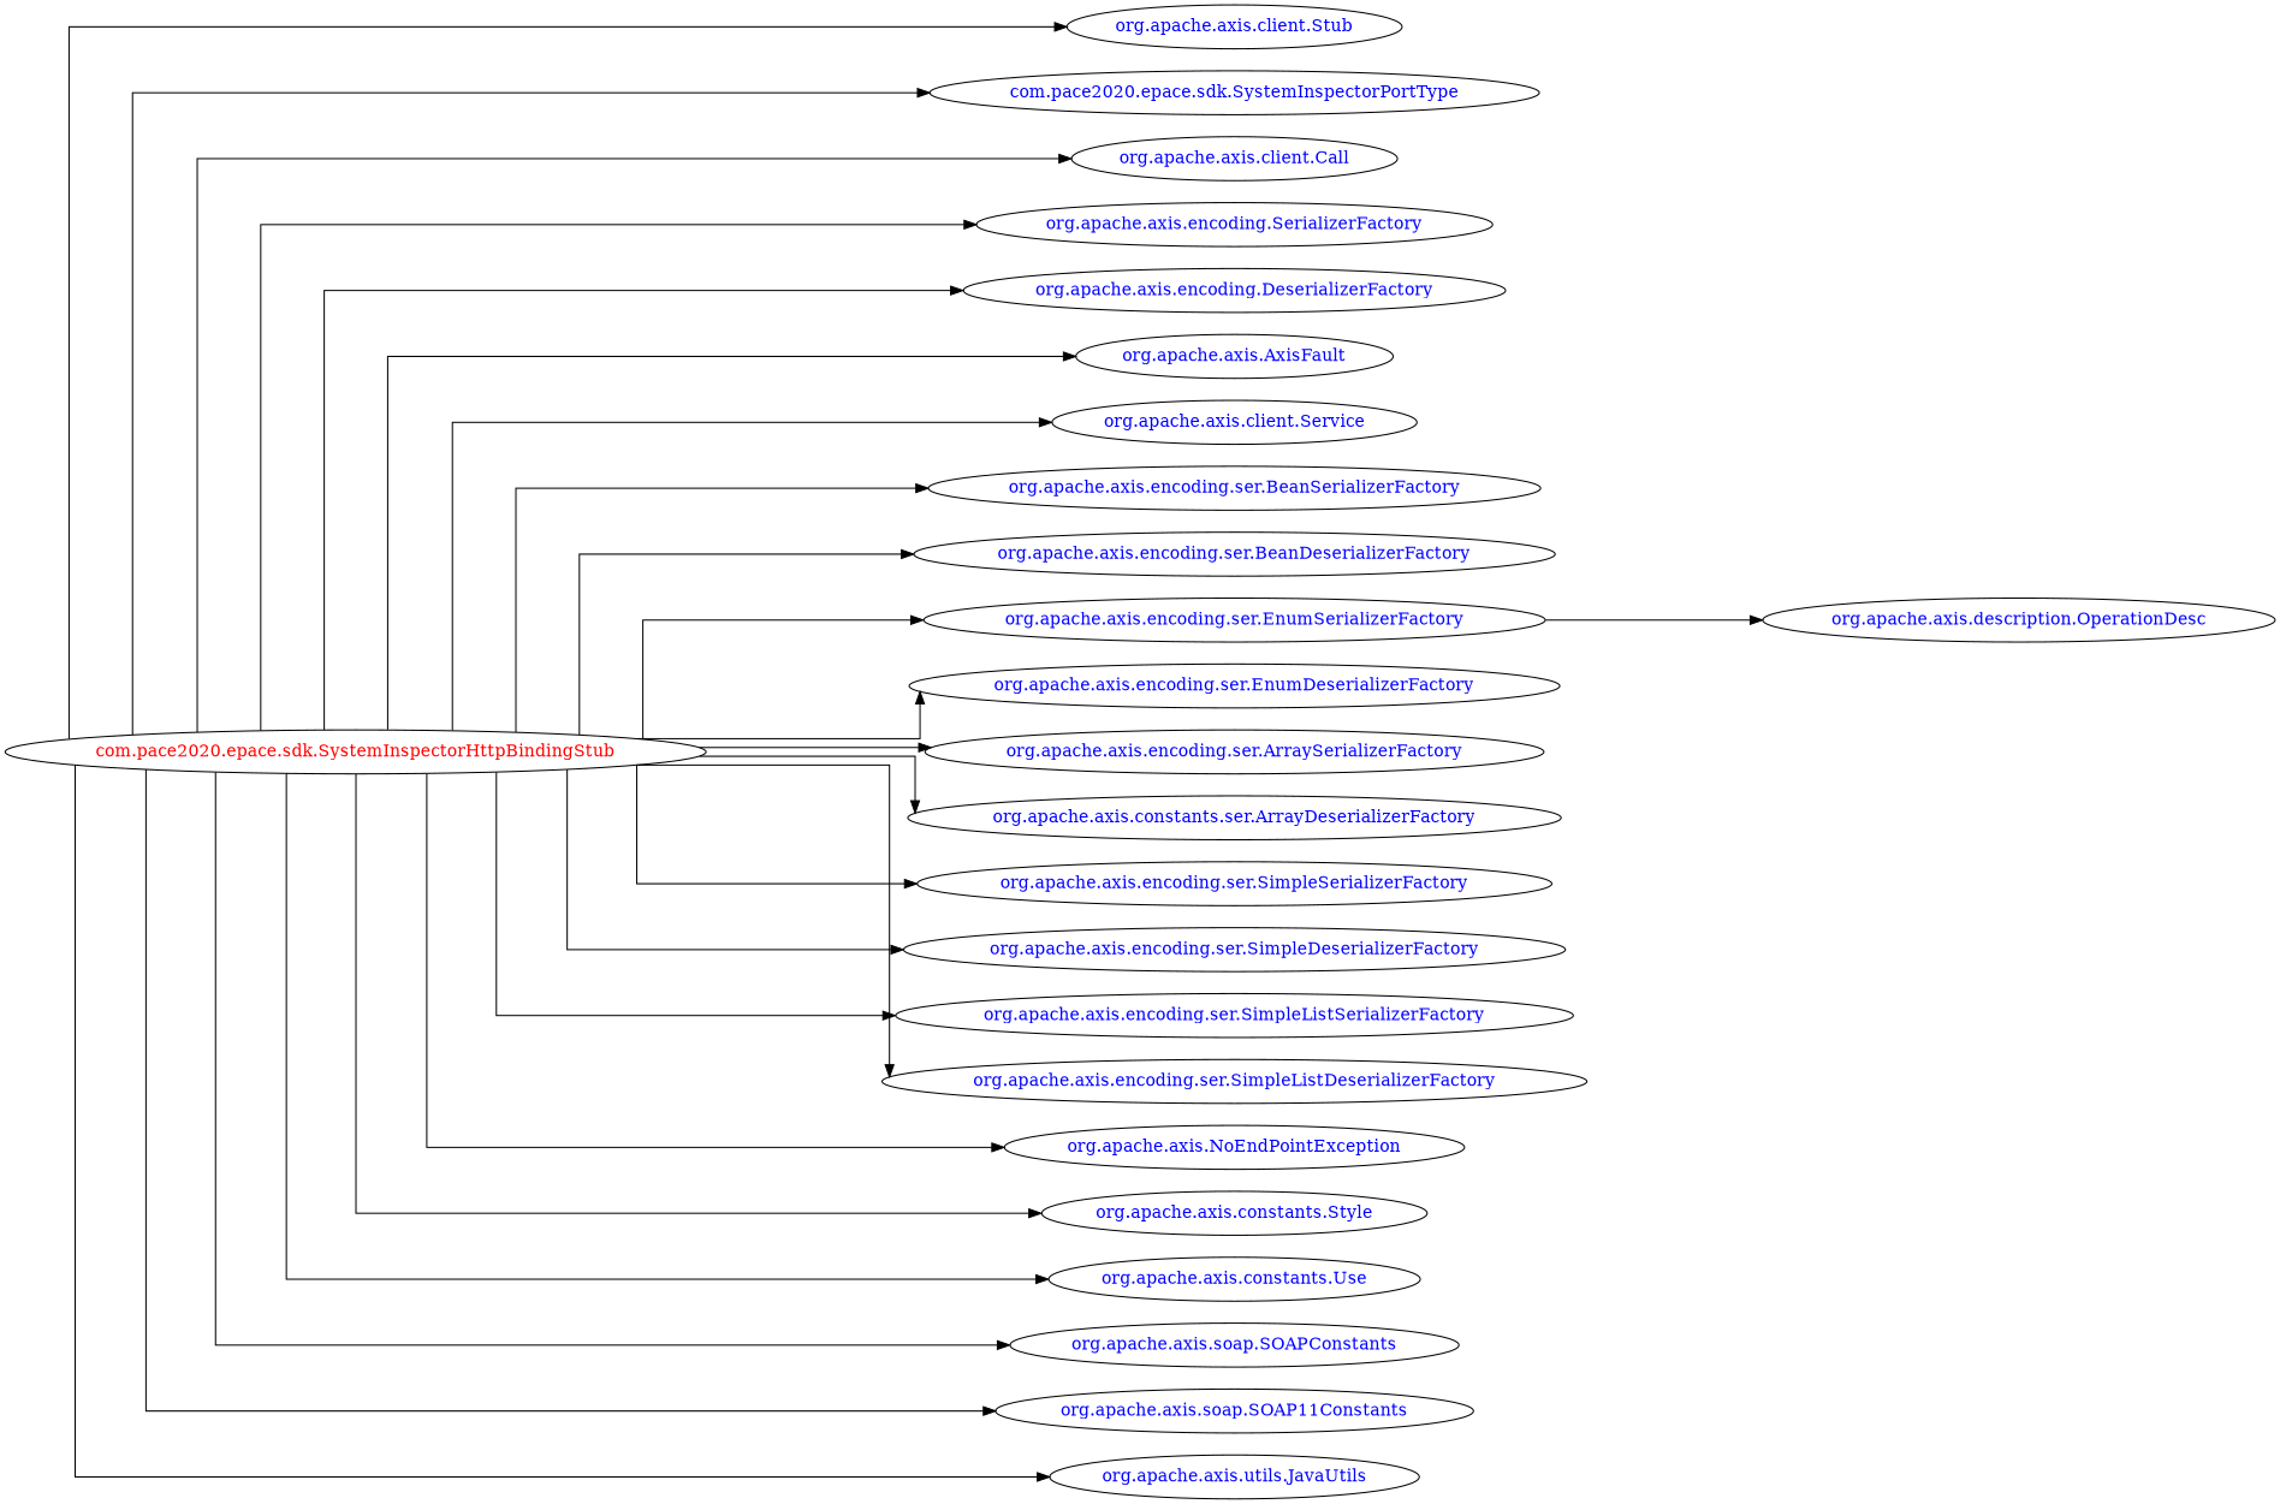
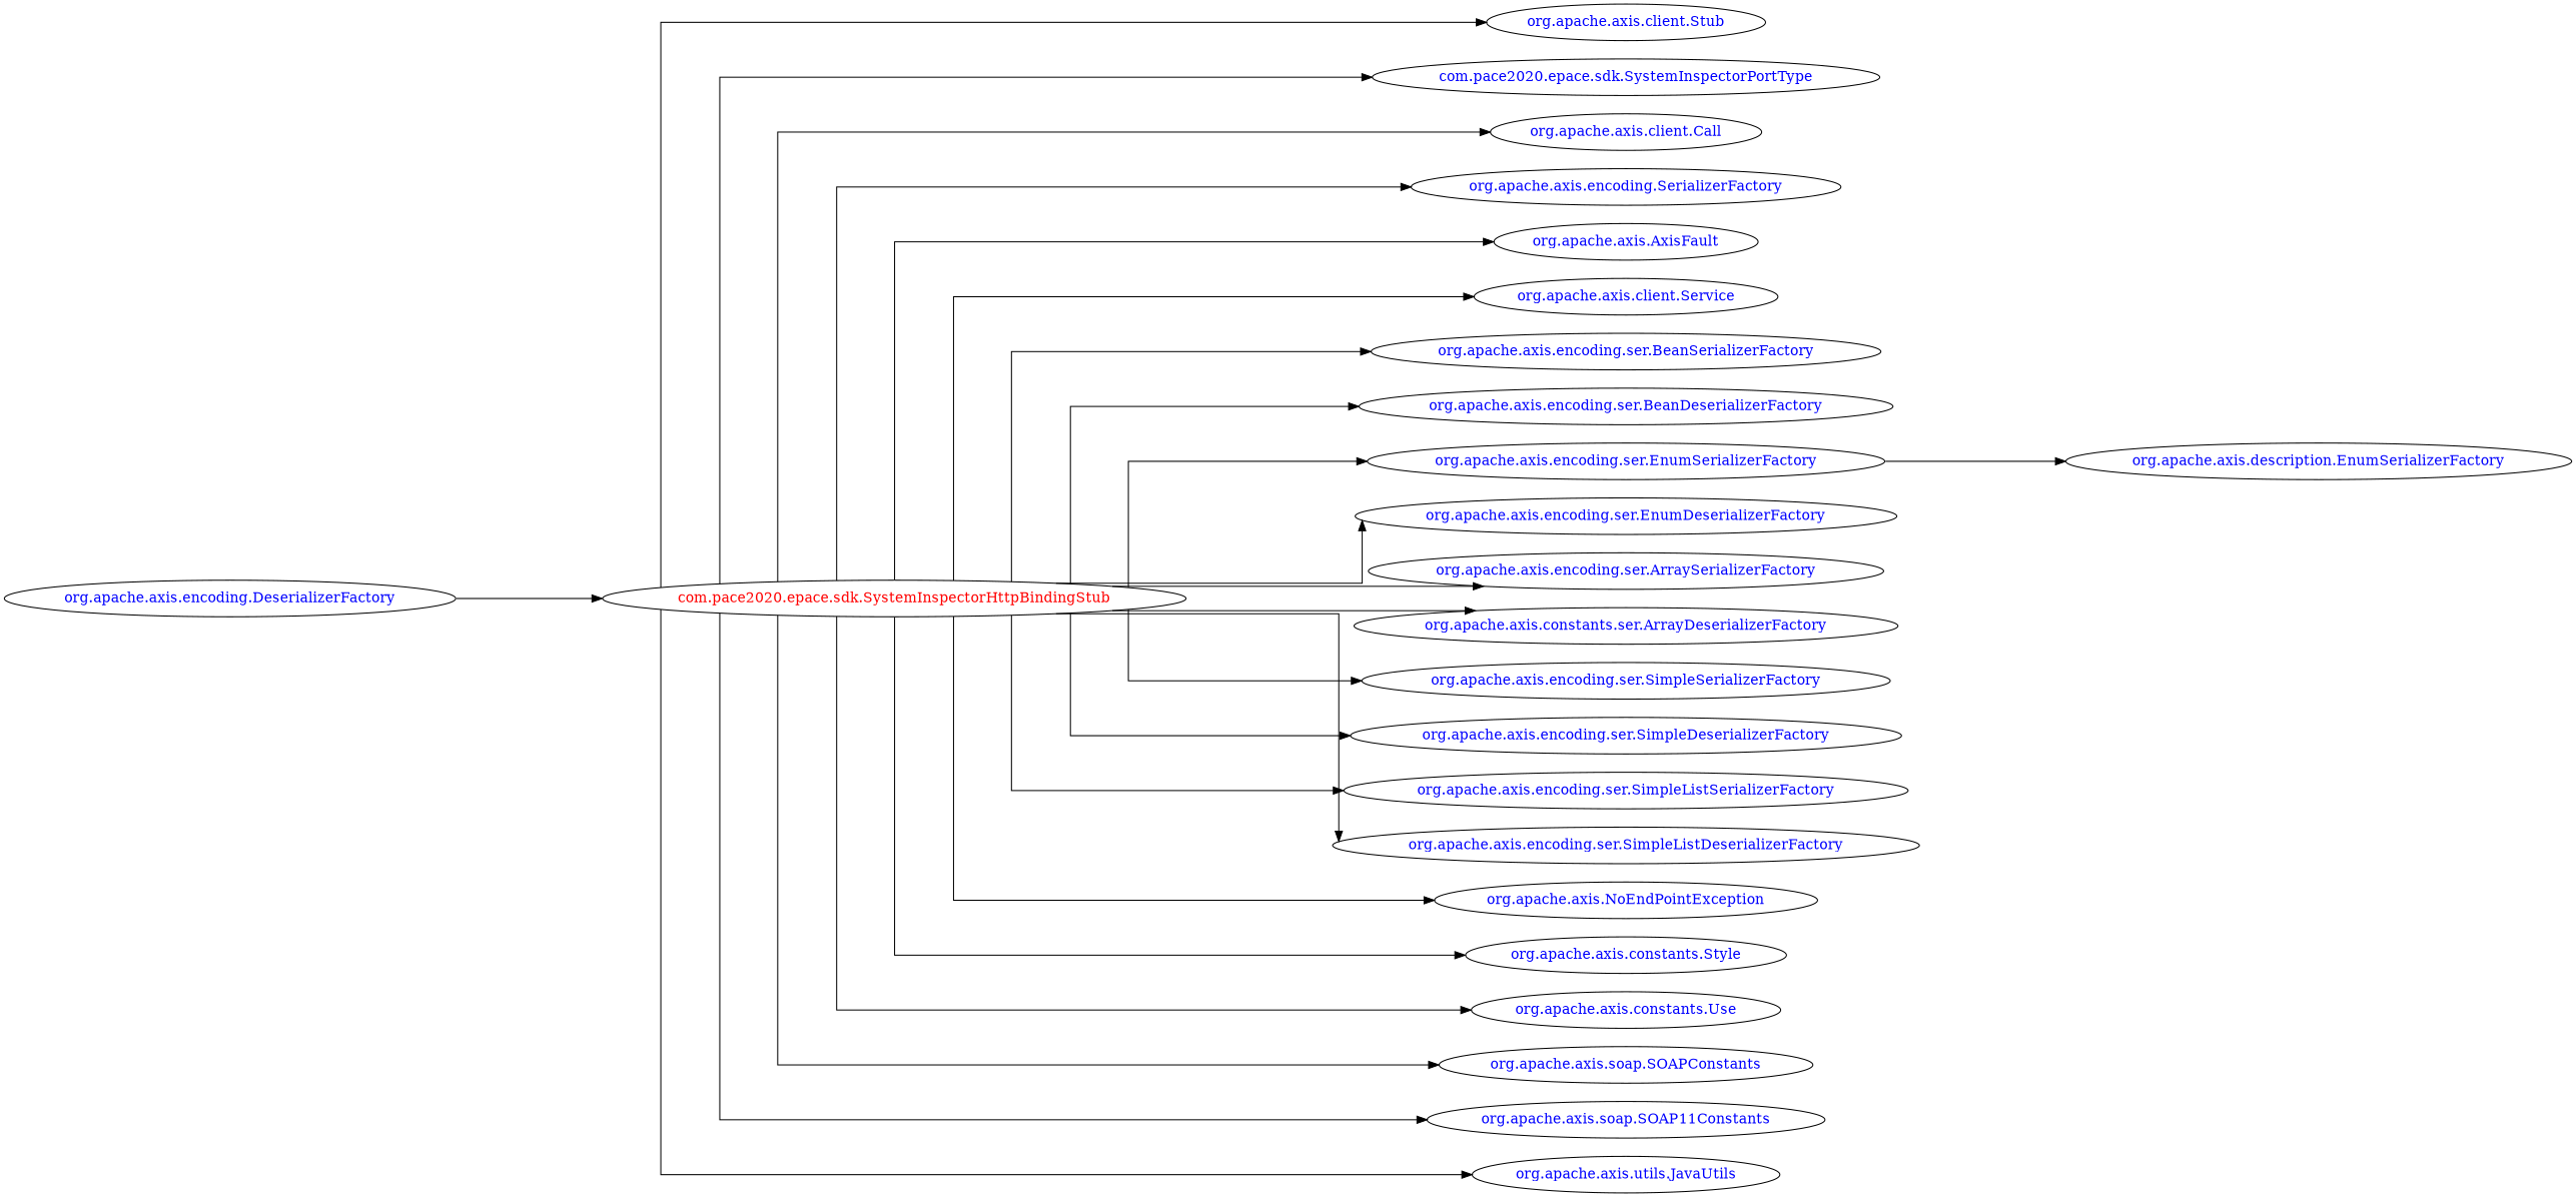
  digraph {
    concentrate=true
    rankdir=LR
    ranksep=2.0
    splines=ortho
    node [fontcolor=blue]
    "com.pace2020.epace.sdk.SystemInspectorHttpBindingStub" [fontcolor=red]
    "org.apache.axis.client.Stub"
    "com.pace2020.epace.sdk.SystemInspectorPortType"
    "org.apache.axis.client.Call"
    "org.apache.axis.encoding.SerializerFactory"
    "org.apache.axis.encoding.DeserializerFactory"
    "org.apache.axis.AxisFault"
    "org.apache.axis.client.Service"
    "org.apache.axis.encoding.ser.BeanSerializerFactory"
    "org.apache.axis.encoding.ser.BeanDeserializerFactory"
    "org.apache.axis.encoding.ser.EnumSerializerFactory"
    "org.apache.axis.encoding.ser.EnumDeserializerFactory"
    "org.apache.axis.encoding.ser.ArraySerializerFactory"
    n14 [label="org.apache.axis.constants.ser.ArrayDeserializerFactory"]
    "org.apache.axis.encoding.ser.SimpleSerializerFactory"
    "org.apache.axis.encoding.ser.SimpleDeserializerFactory"
    "org.apache.axis.encoding.ser.SimpleListSerializerFactory"
    "org.apache.axis.encoding.ser.SimpleListDeserializerFactory"
    "org.apache.axis.NoEndPointException"
    "org.apache.axis.constants.Style"
    "org.apache.axis.constants.Use"
    "org.apache.axis.soap.SOAPConstants"
    "org.apache.axis.soap.SOAP11Constants"
    "org.apache.axis.utils.JavaUtils"
-   "org.apache.axis.description.OperationDesc"
+   "org.apache.axis.description.OperationDesc" [label="org.apache.axis.description.EnumSerializerFactory"]
    "com.pace2020.epace.sdk.SystemInspectorHttpBindingStub" -> "org.apache.axis.client.Stub"
    "com.pace2020.epace.sdk.SystemInspectorHttpBindingStub" -> "com.pace2020.epace.sdk.SystemInspectorPortType"
    "com.pace2020.epace.sdk.SystemInspectorHttpBindingStub" -> "org.apache.axis.client.Call"
    "com.pace2020.epace.sdk.SystemInspectorHttpBindingStub" -> "org.apache.axis.encoding.SerializerFactory"
-   "com.pace2020.epace.sdk.SystemInspectorHttpBindingStub" -> "org.apache.axis.encoding.DeserializerFactory"
+   "org.apache.axis.encoding.DeserializerFactory" -> "com.pace2020.epace.sdk.SystemInspectorHttpBindingStub"
    "com.pace2020.epace.sdk.SystemInspectorHttpBindingStub" -> "org.apache.axis.AxisFault"
    "com.pace2020.epace.sdk.SystemInspectorHttpBindingStub" -> "org.apache.axis.client.Service"
    "com.pace2020.epace.sdk.SystemInspectorHttpBindingStub" -> "org.apache.axis.encoding.ser.BeanSerializerFactory"
    "com.pace2020.epace.sdk.SystemInspectorHttpBindingStub" -> "org.apache.axis.encoding.ser.BeanDeserializerFactory"
    "com.pace2020.epace.sdk.SystemInspectorHttpBindingStub" -> "org.apache.axis.encoding.ser.EnumSerializerFactory"
    "com.pace2020.epace.sdk.SystemInspectorHttpBindingStub" -> "org.apache.axis.encoding.ser.EnumDeserializerFactory"
    "com.pace2020.epace.sdk.SystemInspectorHttpBindingStub" -> "org.apache.axis.encoding.ser.ArraySerializerFactory"
    "com.pace2020.epace.sdk.SystemInspectorHttpBindingStub" -> n14
    "com.pace2020.epace.sdk.SystemInspectorHttpBindingStub" -> "org.apache.axis.encoding.ser.SimpleSerializerFactory"
    "com.pace2020.epace.sdk.SystemInspectorHttpBindingStub" -> "org.apache.axis.encoding.ser.SimpleDeserializerFactory"
    "com.pace2020.epace.sdk.SystemInspectorHttpBindingStub" -> "org.apache.axis.encoding.ser.SimpleListSerializerFactory"
    "com.pace2020.epace.sdk.SystemInspectorHttpBindingStub" -> "org.apache.axis.encoding.ser.SimpleListDeserializerFactory"
    "com.pace2020.epace.sdk.SystemInspectorHttpBindingStub" -> "org.apache.axis.NoEndPointException"
    "com.pace2020.epace.sdk.SystemInspectorHttpBindingStub" -> "org.apache.axis.constants.Style"
    "com.pace2020.epace.sdk.SystemInspectorHttpBindingStub" -> "org.apache.axis.constants.Use"
    "com.pace2020.epace.sdk.SystemInspectorHttpBindingStub" -> "org.apache.axis.soap.SOAPConstants"
    "com.pace2020.epace.sdk.SystemInspectorHttpBindingStub" -> "org.apache.axis.soap.SOAP11Constants"
    "com.pace2020.epace.sdk.SystemInspectorHttpBindingStub" -> "org.apache.axis.utils.JavaUtils"
    "org.apache.axis.encoding.ser.EnumSerializerFactory" -> "org.apache.axis.description.OperationDesc"
  }
